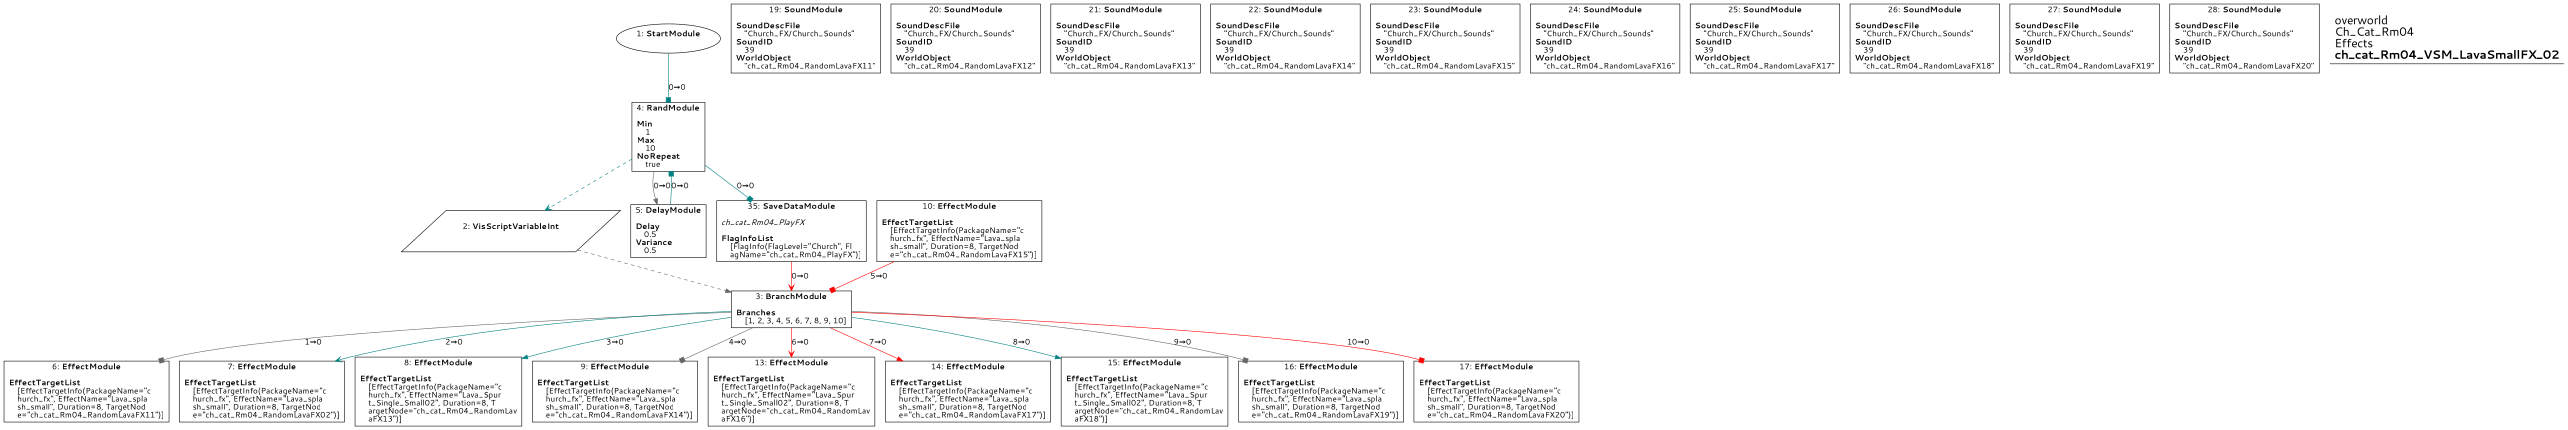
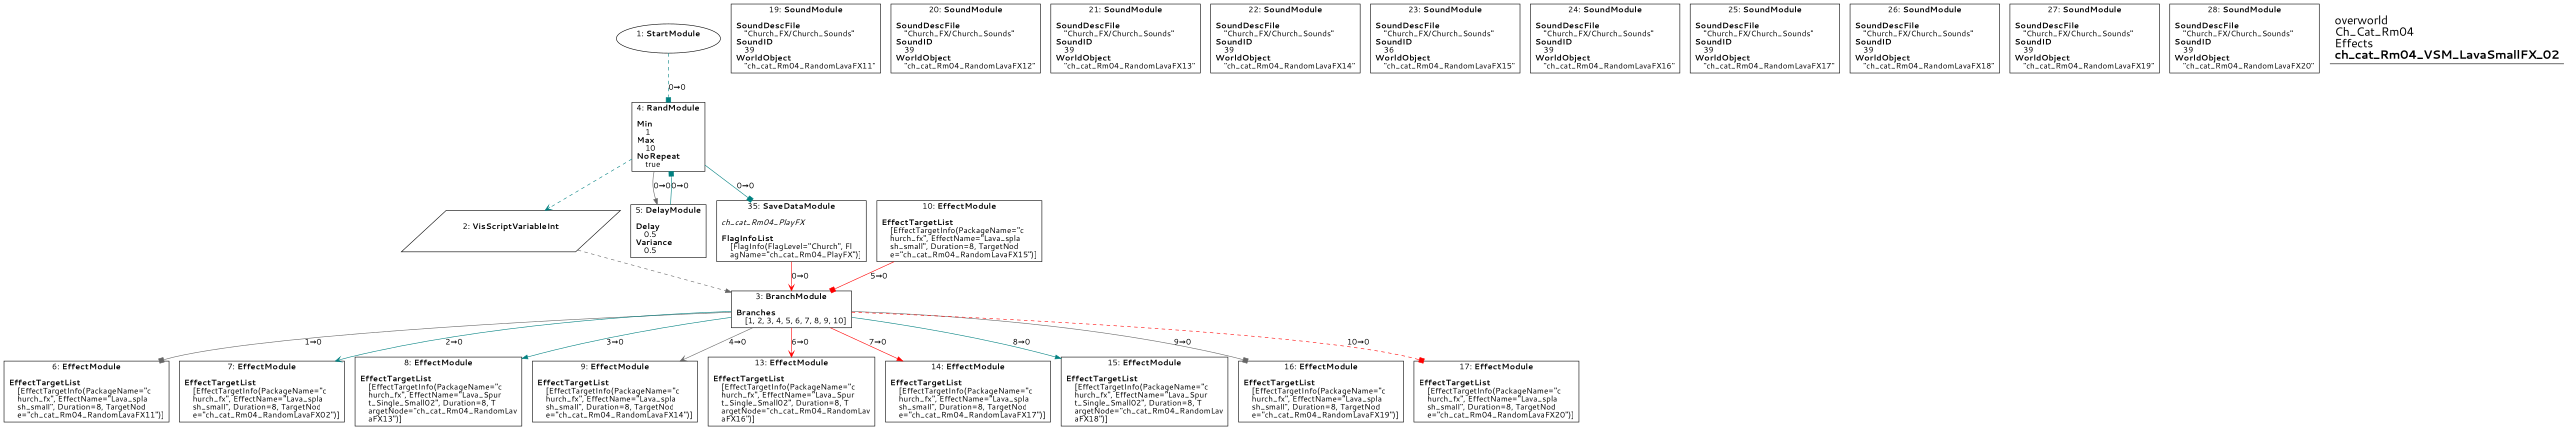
  digraph {
    fontname="Segoe UI"
    splines=spline
    node [fontname="Segoe UI" shape=box]
    edge [arrowhead=box color=teal fontname="Segoe UI"]
    n1 [label=<1: <b>StartModule</b><br/><br/>> shape=oval]
    n2 [label=<4: <b>RandModule</b><br/><br/><b>Min</b><br align="left"/>    1<br align="left"/><b>Max</b><br align="left"/>    10<br align="left"/><b>NoRepeat</b><br align="left"/>    true<br align="left"/>>]
    n3 [label=<2: <b>VisScriptVariableInt</b><br/><br/>> shape=parallelogram]
    n4 [label=<5: <b>DelayModule</b><br/><br/><b>Delay</b><br align="left"/>    0.5<br align="left"/><b>Variance</b><br align="left"/>    0.5<br align="left"/>>]
    n5 [label=<35: <b>SaveDataModule</b><br/><br/><i>ch_cat_Rm04_PlayFX<br align="left"/></i><br align="left"/><b>FlagInfoList</b><br align="left"/>    [FlagInfo(FlagLevel=&quot;Church&quot;, Fl<br align="left"/>    agName=&quot;ch_cat_Rm04_PlayFX&quot;)]<br align="left"/>>]
    n6 [label=<3: <b>BranchModule</b><br/><br/><b>Branches</b><br align="left"/>    [1, 2, 3, 4, 5, 6, 7, 8, 9, 10]<br align="left"/>>]
    n7 [label=<6: <b>EffectModule</b><br/><br/><b>EffectTargetList</b><br align="left"/>    [EffectTargetInfo(PackageName=&quot;c<br align="left"/>    hurch_fx&quot;, EffectName=&quot;Lava_spla<br align="left"/>    sh_small&quot;, Duration=8, TargetNod<br align="left"/>    e=&quot;ch_cat_Rm04_RandomLavaFX11&quot;)]<br align="left"/>>]
    n8 [label=<7: <b>EffectModule</b><br/><br/><b>EffectTargetList</b><br align="left"/>    [EffectTargetInfo(PackageName=&quot;c<br align="left"/>    hurch_fx&quot;, EffectName=&quot;Lava_spla<br align="left"/>    sh_small&quot;, Duration=8, TargetNod<br align="left"/>    e=&quot;ch_cat_Rm04_RandomLavaFX02&quot;)]<br align="left"/>>]
    n9 [label=<8: <b>EffectModule</b><br/><br/><b>EffectTargetList</b><br align="left"/>    [EffectTargetInfo(PackageName=&quot;c<br align="left"/>    hurch_fx&quot;, EffectName=&quot;Lava_Spur<br align="left"/>    t_Single_Small02&quot;, Duration=8, T<br align="left"/>    argetNode=&quot;ch_cat_Rm04_RandomLav<br align="left"/>    aFX13&quot;)]<br align="left"/>>]
    n10 [label=<9: <b>EffectModule</b><br/><br/><b>EffectTargetList</b><br align="left"/>    [EffectTargetInfo(PackageName=&quot;c<br align="left"/>    hurch_fx&quot;, EffectName=&quot;Lava_spla<br align="left"/>    sh_small&quot;, Duration=8, TargetNod<br align="left"/>    e=&quot;ch_cat_Rm04_RandomLavaFX14&quot;)]<br align="left"/>>]
    n11 [label=<13: <b>EffectModule</b><br/><br/><b>EffectTargetList</b><br align="left"/>    [EffectTargetInfo(PackageName=&quot;c<br align="left"/>    hurch_fx&quot;, EffectName=&quot;Lava_Spur<br align="left"/>    t_Single_Small02&quot;, Duration=8, T<br align="left"/>    argetNode=&quot;ch_cat_Rm04_RandomLav<br align="left"/>    aFX16&quot;)]<br align="left"/>>]
    n12 [label=<14: <b>EffectModule</b><br/><br/><b>EffectTargetList</b><br align="left"/>    [EffectTargetInfo(PackageName=&quot;c<br align="left"/>    hurch_fx&quot;, EffectName=&quot;Lava_spla<br align="left"/>    sh_small&quot;, Duration=8, TargetNod<br align="left"/>    e=&quot;ch_cat_Rm04_RandomLavaFX17&quot;)]<br align="left"/>>]
    n13 [label=<15: <b>EffectModule</b><br/><br/><b>EffectTargetList</b><br align="left"/>    [EffectTargetInfo(PackageName=&quot;c<br align="left"/>    hurch_fx&quot;, EffectName=&quot;Lava_Spur<br align="left"/>    t_Single_Small02&quot;, Duration=8, T<br align="left"/>    argetNode=&quot;ch_cat_Rm04_RandomLav<br align="left"/>    aFX18&quot;)]<br align="left"/>>]
    n14 [label=<16: <b>EffectModule</b><br/><br/><b>EffectTargetList</b><br align="left"/>    [EffectTargetInfo(PackageName=&quot;c<br align="left"/>    hurch_fx&quot;, EffectName=&quot;Lava_spla<br align="left"/>    sh_small&quot;, Duration=8, TargetNod<br align="left"/>    e=&quot;ch_cat_Rm04_RandomLavaFX19&quot;)]<br align="left"/>>]
    n15 [label=<17: <b>EffectModule</b><br/><br/><b>EffectTargetList</b><br align="left"/>    [EffectTargetInfo(PackageName=&quot;c<br align="left"/>    hurch_fx&quot;, EffectName=&quot;Lava_spla<br align="left"/>    sh_small&quot;, Duration=8, TargetNod<br align="left"/>    e=&quot;ch_cat_Rm04_RandomLavaFX20&quot;)]<br align="left"/>>]
    n16 [label=<10: <b>EffectModule</b><br/><br/><b>EffectTargetList</b><br align="left"/>    [EffectTargetInfo(PackageName=&quot;c<br align="left"/>    hurch_fx&quot;, EffectName=&quot;Lava_spla<br align="left"/>    sh_small&quot;, Duration=8, TargetNod<br align="left"/>    e=&quot;ch_cat_Rm04_RandomLavaFX15&quot;)]<br align="left"/>>]
    n17 [label=<19: <b>SoundModule</b><br/><br/><b>SoundDescFile</b><br align="left"/>    &quot;Church_FX/Church_Sounds&quot;<br align="left"/><b>SoundID</b><br align="left"/>    39<br align="left"/><b>WorldObject</b><br align="left"/>    &quot;ch_cat_Rm04_RandomLavaFX11&quot;<br align="left"/>>]
    n18 [label=<20: <b>SoundModule</b><br/><br/><b>SoundDescFile</b><br align="left"/>    &quot;Church_FX/Church_Sounds&quot;<br align="left"/><b>SoundID</b><br align="left"/>    39<br align="left"/><b>WorldObject</b><br align="left"/>    &quot;ch_cat_Rm04_RandomLavaFX12&quot;<br align="left"/>>]
    n19 [label=<21: <b>SoundModule</b><br/><br/><b>SoundDescFile</b><br align="left"/>    &quot;Church_FX/Church_Sounds&quot;<br align="left"/><b>SoundID</b><br align="left"/>    39<br align="left"/><b>WorldObject</b><br align="left"/>    &quot;ch_cat_Rm04_RandomLavaFX13&quot;<br align="left"/>>]
    n20 [label=<22: <b>SoundModule</b><br/><br/><b>SoundDescFile</b><br align="left"/>    &quot;Church_FX/Church_Sounds&quot;<br align="left"/><b>SoundID</b><br align="left"/>    39<br align="left"/><b>WorldObject</b><br align="left"/>    &quot;ch_cat_Rm04_RandomLavaFX14&quot;<br align="left"/>>]
-   n21 [label=<23: <b>SoundModule</b><br/><br/><b>SoundDescFile</b><br align="left"/>    &quot;Church_FX/Church_Sounds&quot;<br align="left"/><b>SoundID</b><br align="left"/>    39<br align="left"/><b>WorldObject</b><br align="left"/>    &quot;ch_cat_Rm04_RandomLavaFX15&quot;<br align="left"/>>]
+   n21 [label=<23: <b>SoundModule</b><br/><br/><b>SoundDescFile</b><br align="left"/>    &quot;Church_FX/Church_Sounds&quot;<br align="left"/><b>SoundID</b><br align="left"/>    36<br align="left"/><b>WorldObject</b><br align="left"/>    &quot;ch_cat_Rm04_RandomLavaFX15&quot;<br align="left"/>>]
    n22 [label=<24: <b>SoundModule</b><br/><br/><b>SoundDescFile</b><br align="left"/>    &quot;Church_FX/Church_Sounds&quot;<br align="left"/><b>SoundID</b><br align="left"/>    39<br align="left"/><b>WorldObject</b><br align="left"/>    &quot;ch_cat_Rm04_RandomLavaFX16&quot;<br align="left"/>>]
    n23 [label=<25: <b>SoundModule</b><br/><br/><b>SoundDescFile</b><br align="left"/>    &quot;Church_FX/Church_Sounds&quot;<br align="left"/><b>SoundID</b><br align="left"/>    39<br align="left"/><b>WorldObject</b><br align="left"/>    &quot;ch_cat_Rm04_RandomLavaFX17&quot;<br align="left"/>>]
    n24 [label=<26: <b>SoundModule</b><br/><br/><b>SoundDescFile</b><br align="left"/>    &quot;Church_FX/Church_Sounds&quot;<br align="left"/><b>SoundID</b><br align="left"/>    39<br align="left"/><b>WorldObject</b><br align="left"/>    &quot;ch_cat_Rm04_RandomLavaFX18&quot;<br align="left"/>>]
    n25 [label=<27: <b>SoundModule</b><br/><br/><b>SoundDescFile</b><br align="left"/>    &quot;Church_FX/Church_Sounds&quot;<br align="left"/><b>SoundID</b><br align="left"/>    39<br align="left"/><b>WorldObject</b><br align="left"/>    &quot;ch_cat_Rm04_RandomLavaFX19&quot;<br align="left"/>>]
    n26 [label=<28: <b>SoundModule</b><br/><br/><b>SoundDescFile</b><br align="left"/>    &quot;Church_FX/Church_Sounds&quot;<br align="left"/><b>SoundID</b><br align="left"/>    39<br align="left"/><b>WorldObject</b><br align="left"/>    &quot;ch_cat_Rm04_RandomLavaFX20&quot;<br align="left"/>>]
    n27 [label=<<font point-size="20">overworld<br align="left"/>Ch_Cat_Rm04<br align="left"/>Effects<br align="left"/><b>ch_cat_Rm04_VSM_LavaSmallFX_02</b><br align="left"/></font>> shape=underline]
-   n1 -> n2 [label="0→0"]
+   n1 -> n2 [label="0→0" style=dashed]
    n2 -> n3 [arrowhead=vee style=dashed]
    n2 -> n4 [arrowhead=normal color=gray40 label="0→0"]
    n2 -> n5 [label="0→0"]
    n3 -> n6 [arrowhead=normal color=gray40 style=dashed]
    n4 -> n2 [label="0→0"]
    n5 -> n6 [arrowhead=vee color=red label="0→0"]
    n6 -> n7 [color=gray40 label="1→0"]
    n6 -> n8 [arrowhead=vee label="2→0"]
    n6 -> n9 [arrowhead=normal label="3→0"]
-   n6 -> n10 [color=gray40 label="4→0"]
+   n6 -> n10 [arrowhead=vee color=gray40 label="4→0"]
    n6 -> n11 [arrowhead=vee color=red label="6→0"]
    n6 -> n12 [arrowhead=normal color=red label="7→0"]
    n6 -> n13 [arrowhead=normal label="8→0"]
    n6 -> n14 [color=gray40 label="9→0"]
-   n6 -> n15 [color=red label="10→0"]
+   n6 -> n15 [color=red label="10→0" style=dashed]
    n16 -> n6 [color=red label="5→0"]
  }
